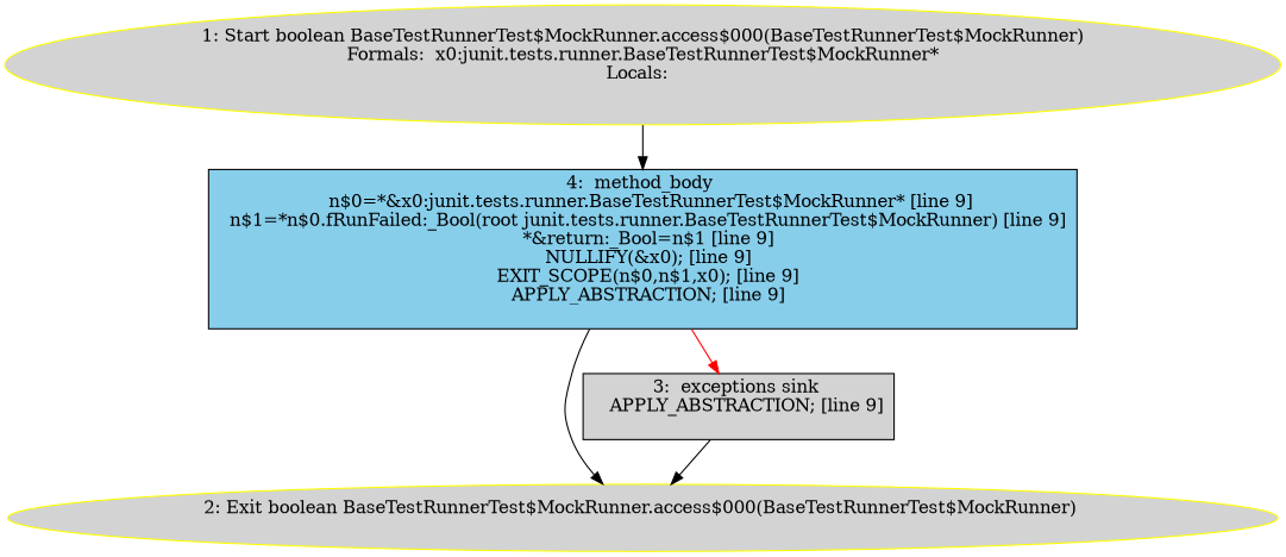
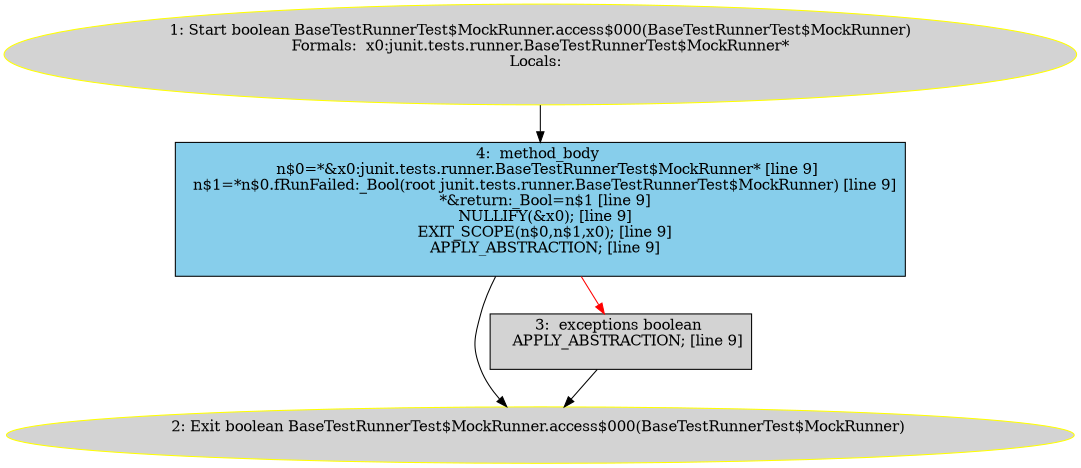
  digraph {
    node [style=filled fillcolor=lightgrey]
    n1 [color=yellow label="1: Start boolean BaseTestRunnerTest$MockRunner.access$000(BaseTestRunnerTest$MockRunner)\nFormals:  x0:junit.tests.runner.BaseTestRunnerTest$MockRunner*\nLocals:  \n  "]
    n2 [label="4:  method_body \n   n$0=*&x0:junit.tests.runner.BaseTestRunnerTest$MockRunner* [line 9]\n  n$1=*n$0.fRunFailed:_Bool(root junit.tests.runner.BaseTestRunnerTest$MockRunner) [line 9]\n  *&return:_Bool=n$1 [line 9]\n  NULLIFY(&x0); [line 9]\n  EXIT_SCOPE(n$0,n$1,x0); [line 9]\n  APPLY_ABSTRACTION; [line 9]\n " shape=box fillcolor=skyblue]
    n3 [color=yellow label="2: Exit boolean BaseTestRunnerTest$MockRunner.access$000(BaseTestRunnerTest$MockRunner) \n  "]
-   n4 [label="3:  exceptions sink \n   APPLY_ABSTRACTION; [line 9]\n " shape=box]
+   n4 [label="3:  exceptions boolean \n   APPLY_ABSTRACTION; [line 9]\n " shape=box]
    n1 -> n2
    n2 -> n3
    n2 -> n4 [color=red]
    n4 -> n3
  }
